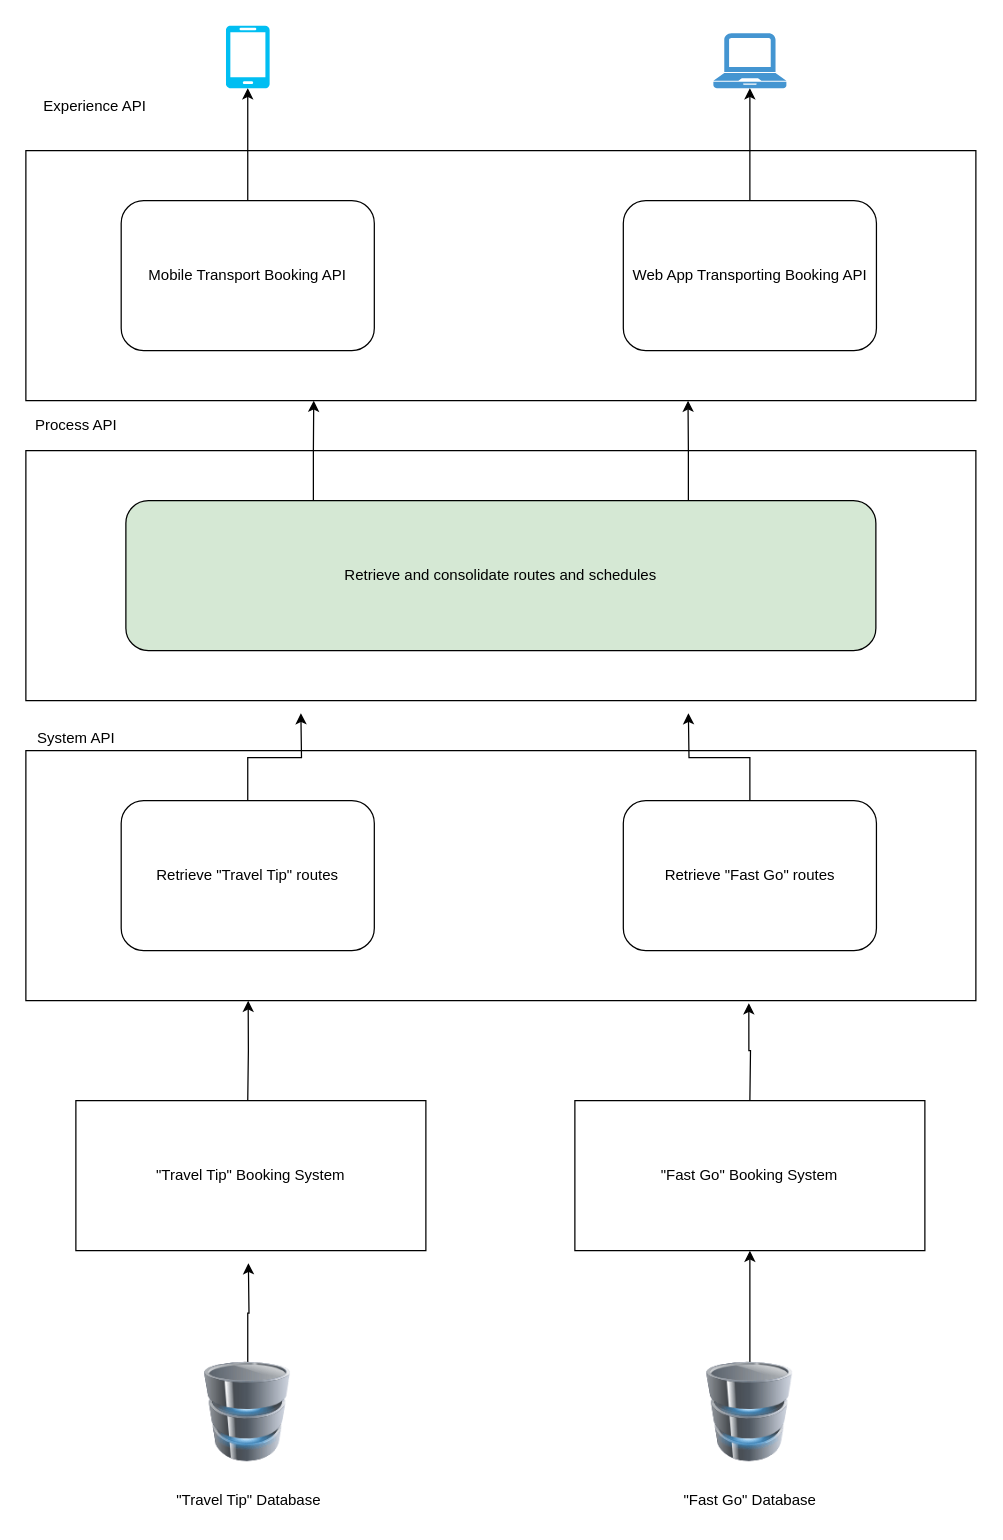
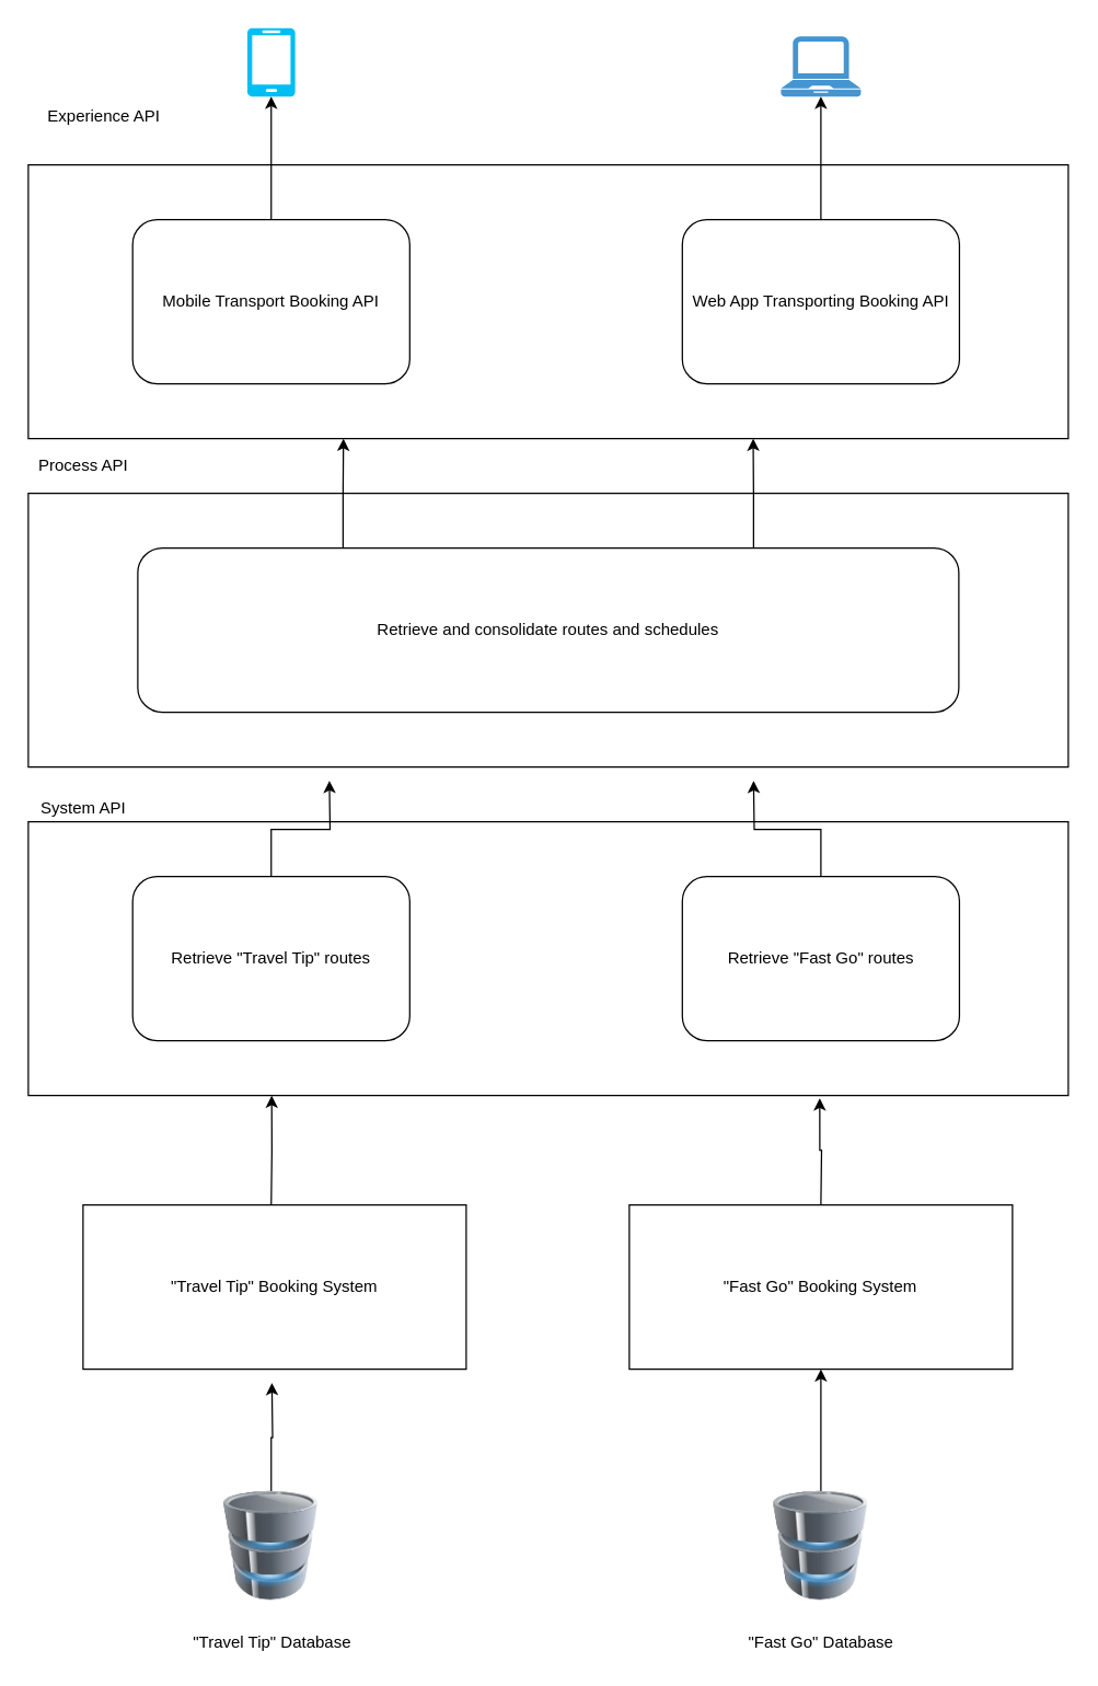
  <mxCell id="0" />
  <mxCell id="1" parent="0" />
  <mxCell id="2" value="" style="verticalLabelPosition=bottom;html=1;verticalAlign=top;align=center;strokeColor=none;fillColor=#00BEF2;shape=mxgraph.azure.mobile;pointerEvents=1;" vertex="1" parent="1"><mxGeometry x="180" y="20" width="35" height="50" as="geometry" /></mxCell>
  <mxCell id="3" value="" style="pointerEvents=1;shadow=0;dashed=0;html=1;strokeColor=none;fillColor=#4495D1;labelPosition=center;verticalLabelPosition=bottom;verticalAlign=top;align=center;outlineConnect=0;shape=mxgraph.veeam.laptop;" vertex="1" parent="1"><mxGeometry x="570" y="26" width="58.4" height="44" as="geometry" /></mxCell>
  <mxCell id="4" value="" style="rounded=0;whiteSpace=wrap;html=1;" vertex="1" parent="1"><mxGeometry x="20" y="120" width="760" height="200" as="geometry" /></mxCell>
  <mxCell id="5" value="" style="rounded=0;whiteSpace=wrap;html=1;" vertex="1" parent="1"><mxGeometry x="20" y="360" width="760" height="200" as="geometry" /></mxCell>
  <mxCell id="6" value="" style="rounded=0;whiteSpace=wrap;html=1;" vertex="1" parent="1"><mxGeometry x="20" y="600" width="760" height="200" as="geometry" /></mxCell>
  <mxCell id="7" style="edgeStyle=orthogonalEdgeStyle;rounded=0;orthogonalLoop=1;jettySize=auto;html=1;exitX=0.5;exitY=0;exitDx=0;exitDy=0;entryX=0.5;entryY=1;entryDx=0;entryDy=0;entryPerimeter=0;" edge="1" parent="1" source="8" target="2"><mxGeometry relative="1" as="geometry" /></mxCell>
  <mxCell id="8" value="Mobile Transport Booking API" style="rounded=1;whiteSpace=wrap;html=1;" vertex="1" parent="1"><mxGeometry x="96.25" y="160" width="202.5" height="120" as="geometry" /></mxCell>
  <mxCell id="9" style="edgeStyle=orthogonalEdgeStyle;rounded=0;orthogonalLoop=1;jettySize=auto;html=1;exitX=0.5;exitY=0;exitDx=0;exitDy=0;" edge="1" parent="1" source="10" target="3"><mxGeometry relative="1" as="geometry" /></mxCell>
  <mxCell id="10" value="Web App Transporting Booking API" style="rounded=1;whiteSpace=wrap;html=1;" vertex="1" parent="1"><mxGeometry x="497.95" y="160" width="202.5" height="120" as="geometry" /></mxCell>
  <mxCell id="11" style="edgeStyle=orthogonalEdgeStyle;rounded=0;orthogonalLoop=1;jettySize=auto;html=1;exitX=0.5;exitY=0;exitDx=0;exitDy=0;" edge="1" parent="1" source="12"><mxGeometry relative="1" as="geometry"><mxPoint x="550" y="570" as="targetPoint" /></mxGeometry></mxCell>
  <mxCell id="12" value="Retrieve &quot;Fast Go&quot; routes" style="rounded=1;whiteSpace=wrap;html=1;" vertex="1" parent="1"><mxGeometry x="497.95" y="640" width="202.5" height="120" as="geometry" /></mxCell>
  <mxCell id="13" style="edgeStyle=orthogonalEdgeStyle;rounded=0;orthogonalLoop=1;jettySize=auto;html=1;exitX=0.5;exitY=0;exitDx=0;exitDy=0;" edge="1" parent="1" source="14"><mxGeometry relative="1" as="geometry"><mxPoint x="240" y="570" as="targetPoint" /></mxGeometry></mxCell>
  <mxCell id="14" value="Retrieve &quot;Travel Tip&quot; routes" style="rounded=1;whiteSpace=wrap;html=1;" vertex="1" parent="1"><mxGeometry x="96.25" y="640" width="202.5" height="120" as="geometry" /></mxCell>
  <mxCell id="15" style="edgeStyle=orthogonalEdgeStyle;rounded=0;orthogonalLoop=1;jettySize=auto;html=1;exitX=0.25;exitY=0;exitDx=0;exitDy=0;entryX=0.303;entryY=1;entryDx=0;entryDy=0;entryPerimeter=0;" edge="1" parent="1" source="17" target="4"><mxGeometry relative="1" as="geometry" /></mxCell>
  <mxCell id="16" style="edgeStyle=orthogonalEdgeStyle;rounded=0;orthogonalLoop=1;jettySize=auto;html=1;exitX=0.75;exitY=0;exitDx=0;exitDy=0;entryX=0.697;entryY=1;entryDx=0;entryDy=0;entryPerimeter=0;" edge="1" parent="1" source="17" target="4"><mxGeometry relative="1" as="geometry" /></mxCell>
- <mxCell id="17" value="Retrieve and consolidate routes and schedules" style="rounded=1;whiteSpace=wrap;html=1;fillColor=#d5e8d4;" vertex="1" parent="1"><mxGeometry x="100" y="400" width="600" height="120" as="geometry" /></mxCell>
+ <mxCell id="17" value="Retrieve and consolidate routes and schedules" style="rounded=1;whiteSpace=wrap;html=1;" vertex="1" parent="1"><mxGeometry x="100" y="400" width="600" height="120" as="geometry" /></mxCell>
  <mxCell id="18" style="edgeStyle=orthogonalEdgeStyle;rounded=0;orthogonalLoop=1;jettySize=auto;html=1;exitX=0.5;exitY=0;exitDx=0;exitDy=0;entryX=0.761;entryY=1.01;entryDx=0;entryDy=0;entryPerimeter=0;" edge="1" parent="1" target="6"><mxGeometry relative="1" as="geometry"><mxPoint x="599.2" y="880" as="sourcePoint" /></mxGeometry></mxCell>
  <mxCell id="19" style="edgeStyle=orthogonalEdgeStyle;rounded=0;orthogonalLoop=1;jettySize=auto;html=1;exitX=0.5;exitY=0;exitDx=0;exitDy=0;entryX=0.234;entryY=1;entryDx=0;entryDy=0;entryPerimeter=0;" edge="1" parent="1" target="6"><mxGeometry relative="1" as="geometry"><mxPoint x="197.5" y="880" as="sourcePoint" /></mxGeometry></mxCell>
  <mxCell id="20" style="edgeStyle=orthogonalEdgeStyle;rounded=0;orthogonalLoop=1;jettySize=auto;html=1;exitX=0.5;exitY=0;exitDx=0;exitDy=0;" edge="1" parent="1" source="21"><mxGeometry relative="1" as="geometry"><mxPoint x="198" y="1010" as="targetPoint" /></mxGeometry></mxCell>
  <mxCell id="21" value="" style="image;html=1;image=img/lib/clip_art/computers/Database_128x128.png" vertex="1" parent="1"><mxGeometry x="157.5" y="1089" width="80" height="80" as="geometry" /></mxCell>
  <mxCell id="22" style="edgeStyle=orthogonalEdgeStyle;rounded=0;orthogonalLoop=1;jettySize=auto;html=1;exitX=0.5;exitY=0;exitDx=0;exitDy=0;entryX=0.5;entryY=1;entryDx=0;entryDy=0;" edge="1" parent="1" source="23" target="28"><mxGeometry relative="1" as="geometry" /></mxCell>
  <mxCell id="23" value="" style="image;html=1;image=img/lib/clip_art/computers/Database_128x128.png" vertex="1" parent="1"><mxGeometry x="559.2" y="1089" width="80" height="80" as="geometry" /></mxCell>
  <mxCell id="24" value="Experience API" style="text;html=1;align=center;verticalAlign=middle;resizable=0;points=[];autosize=1;strokeColor=none;fillColor=none;" vertex="1" parent="1"><mxGeometry x="25" y="75" width="100" height="20" as="geometry" /></mxCell>
  <mxCell id="25" value="Process API" style="text;html=1;align=center;verticalAlign=middle;resizable=0;points=[];autosize=1;strokeColor=none;fillColor=none;" vertex="1" parent="1"><mxGeometry x="20" y="330" width="80" height="20" as="geometry" /></mxCell>
  <mxCell id="26" value="System API" style="text;html=1;align=center;verticalAlign=middle;resizable=0;points=[];autosize=1;strokeColor=none;fillColor=none;" vertex="1" parent="1"><mxGeometry x="20" y="580" width="80" height="20" as="geometry" /></mxCell>
  <mxCell id="27" value="&quot;Travel Tip&quot; Booking System" style="rounded=0;whiteSpace=wrap;html=1;" vertex="1" parent="1"><mxGeometry x="60" y="880" width="280" height="120" as="geometry" /></mxCell>
  <mxCell id="28" value="&quot;Fast Go&quot; Booking System" style="rounded=0;whiteSpace=wrap;html=1;" vertex="1" parent="1"><mxGeometry x="459.2" y="880" width="280" height="120" as="geometry" /></mxCell>
  <mxCell id="29" value="&quot;Travel Tip&quot; Database" style="text;html=1;align=center;verticalAlign=middle;resizable=0;points=[];autosize=1;strokeColor=none;fillColor=none;" vertex="1" parent="1"><mxGeometry x="132.5" y="1190" width="130" height="20" as="geometry" /></mxCell>
  <mxCell id="30" value="&quot;Fast Go&quot; Database" style="text;html=1;align=center;verticalAlign=middle;resizable=0;points=[];autosize=1;strokeColor=none;fillColor=none;" vertex="1" parent="1"><mxGeometry x="539.2" y="1190" width="120" height="20" as="geometry" /></mxCell>
